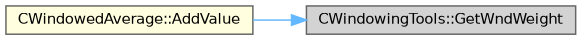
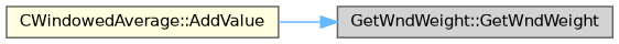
  digraph {
    rankdir=RL
    node [fontname=Helvetica fontsize=10 shape=box style=filled]
-   n1 [color=gray40 fillcolor=lightgrey fontcolor=black height=0.2 label="CWindowingTools::GetWndWeight" width=0.4]
+   n1 [color=gray40 fillcolor=lightgrey fontcolor=black height=0.2 label="GetWndWeight::GetWndWeight" width=0.4]
    n2 [color=grey40 fillcolor=lightyellow height=0.2 label="CWindowedAverage::AddValue" width=0.4]
    n1 -> n2 [color=steelblue1 dir=back fontname=Helvetica fontsize=10 labelfontname=Helvetica labelfontsize=10 style=solid]
  }
